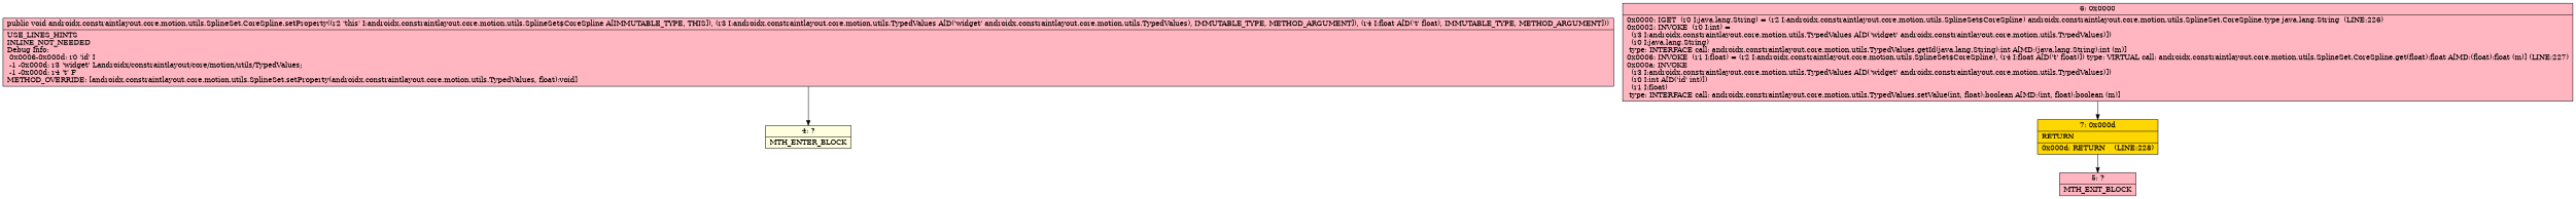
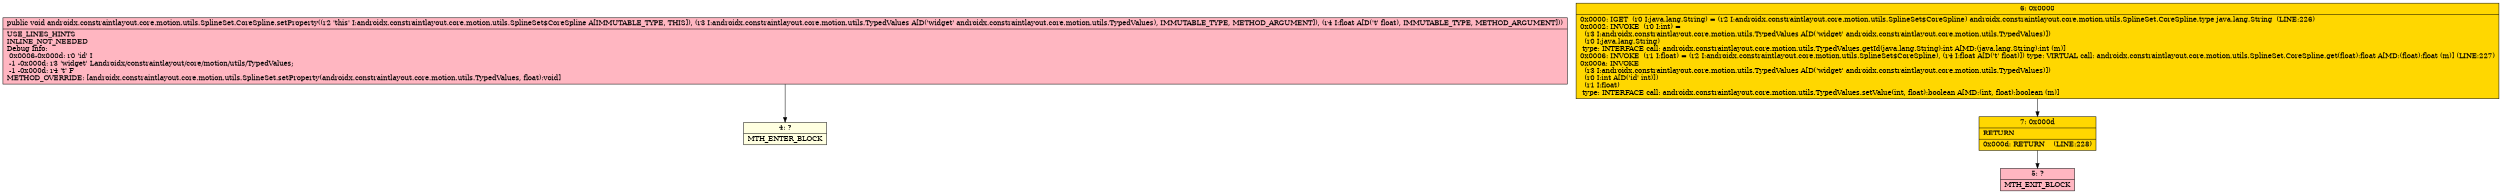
  digraph {
    node [fillcolor=gold shape=record style=filled]
    n1 [fillcolor=lightyellow label="{4\:\ ?|MTH_ENTER_BLOCK\l}"]
-   n2 [fillcolor=lightpink label="{6\:\ 0x0000|0x0000: IGET  (r0 I:java.lang.String) = (r2 I:androidx.constraintlayout.core.motion.utils.SplineSet$CoreSpline) androidx.constraintlayout.core.motion.utils.SplineSet.CoreSpline.type java.lang.String  (LINE:226)\l0x0002: INVOKE  (r0 I:int) = \l  (r3 I:androidx.constraintlayout.core.motion.utils.TypedValues A[D('widget' androidx.constraintlayout.core.motion.utils.TypedValues)])\l  (r0 I:java.lang.String)\l type: INTERFACE call: androidx.constraintlayout.core.motion.utils.TypedValues.getId(java.lang.String):int A[MD:(java.lang.String):int (m)]\l0x0006: INVOKE  (r1 I:float) = (r2 I:androidx.constraintlayout.core.motion.utils.SplineSet$CoreSpline), (r4 I:float A[D('t' float)]) type: VIRTUAL call: androidx.constraintlayout.core.motion.utils.SplineSet.CoreSpline.get(float):float A[MD:(float):float (m)] (LINE:227)\l0x000a: INVOKE  \l  (r3 I:androidx.constraintlayout.core.motion.utils.TypedValues A[D('widget' androidx.constraintlayout.core.motion.utils.TypedValues)])\l  (r0 I:int A[D('id' int)])\l  (r1 I:float)\l type: INTERFACE call: androidx.constraintlayout.core.motion.utils.TypedValues.setValue(int, float):boolean A[MD:(int, float):boolean (m)]\l}"]
+   n2 [label="{6\:\ 0x0000|0x0000: IGET  (r0 I:java.lang.String) = (r2 I:androidx.constraintlayout.core.motion.utils.SplineSet$CoreSpline) androidx.constraintlayout.core.motion.utils.SplineSet.CoreSpline.type java.lang.String  (LINE:226)\l0x0002: INVOKE  (r0 I:int) = \l  (r3 I:androidx.constraintlayout.core.motion.utils.TypedValues A[D('widget' androidx.constraintlayout.core.motion.utils.TypedValues)])\l  (r0 I:java.lang.String)\l type: INTERFACE call: androidx.constraintlayout.core.motion.utils.TypedValues.getId(java.lang.String):int A[MD:(java.lang.String):int (m)]\l0x0006: INVOKE  (r1 I:float) = (r2 I:androidx.constraintlayout.core.motion.utils.SplineSet$CoreSpline), (r4 I:float A[D('t' float)]) type: VIRTUAL call: androidx.constraintlayout.core.motion.utils.SplineSet.CoreSpline.get(float):float A[MD:(float):float (m)] (LINE:227)\l0x000a: INVOKE  \l  (r3 I:androidx.constraintlayout.core.motion.utils.TypedValues A[D('widget' androidx.constraintlayout.core.motion.utils.TypedValues)])\l  (r0 I:int A[D('id' int)])\l  (r1 I:float)\l type: INTERFACE call: androidx.constraintlayout.core.motion.utils.TypedValues.setValue(int, float):boolean A[MD:(int, float):boolean (m)]\l}"]
    n3 [label="{7\:\ 0x000d|RETURN\l|0x000d: RETURN    (LINE:228)\l}"]
    n4 [fillcolor=lightpink label="{5\:\ ?|MTH_EXIT_BLOCK\l}"]
    n5 [fillcolor=lightpink label="{public void androidx.constraintlayout.core.motion.utils.SplineSet.CoreSpline.setProperty((r2 'this' I:androidx.constraintlayout.core.motion.utils.SplineSet$CoreSpline A[IMMUTABLE_TYPE, THIS]), (r3 I:androidx.constraintlayout.core.motion.utils.TypedValues A[D('widget' androidx.constraintlayout.core.motion.utils.TypedValues), IMMUTABLE_TYPE, METHOD_ARGUMENT]), (r4 I:float A[D('t' float), IMMUTABLE_TYPE, METHOD_ARGUMENT]))  | USE_LINES_HINTS\lINLINE_NOT_NEEDED\lDebug Info:\l  0x0006\-0x000d: r0 'id' I\l  \-1 \-0x000d: r3 'widget' Landroidx\/constraintlayout\/core\/motion\/utils\/TypedValues;\l  \-1 \-0x000d: r4 't' F\lMETHOD_OVERRIDE: [androidx.constraintlayout.core.motion.utils.SplineSet.setProperty(androidx.constraintlayout.core.motion.utils.TypedValues, float):void]\l}"]
    n2 -> n3
    n3 -> n4
    n5 -> n1
  }
